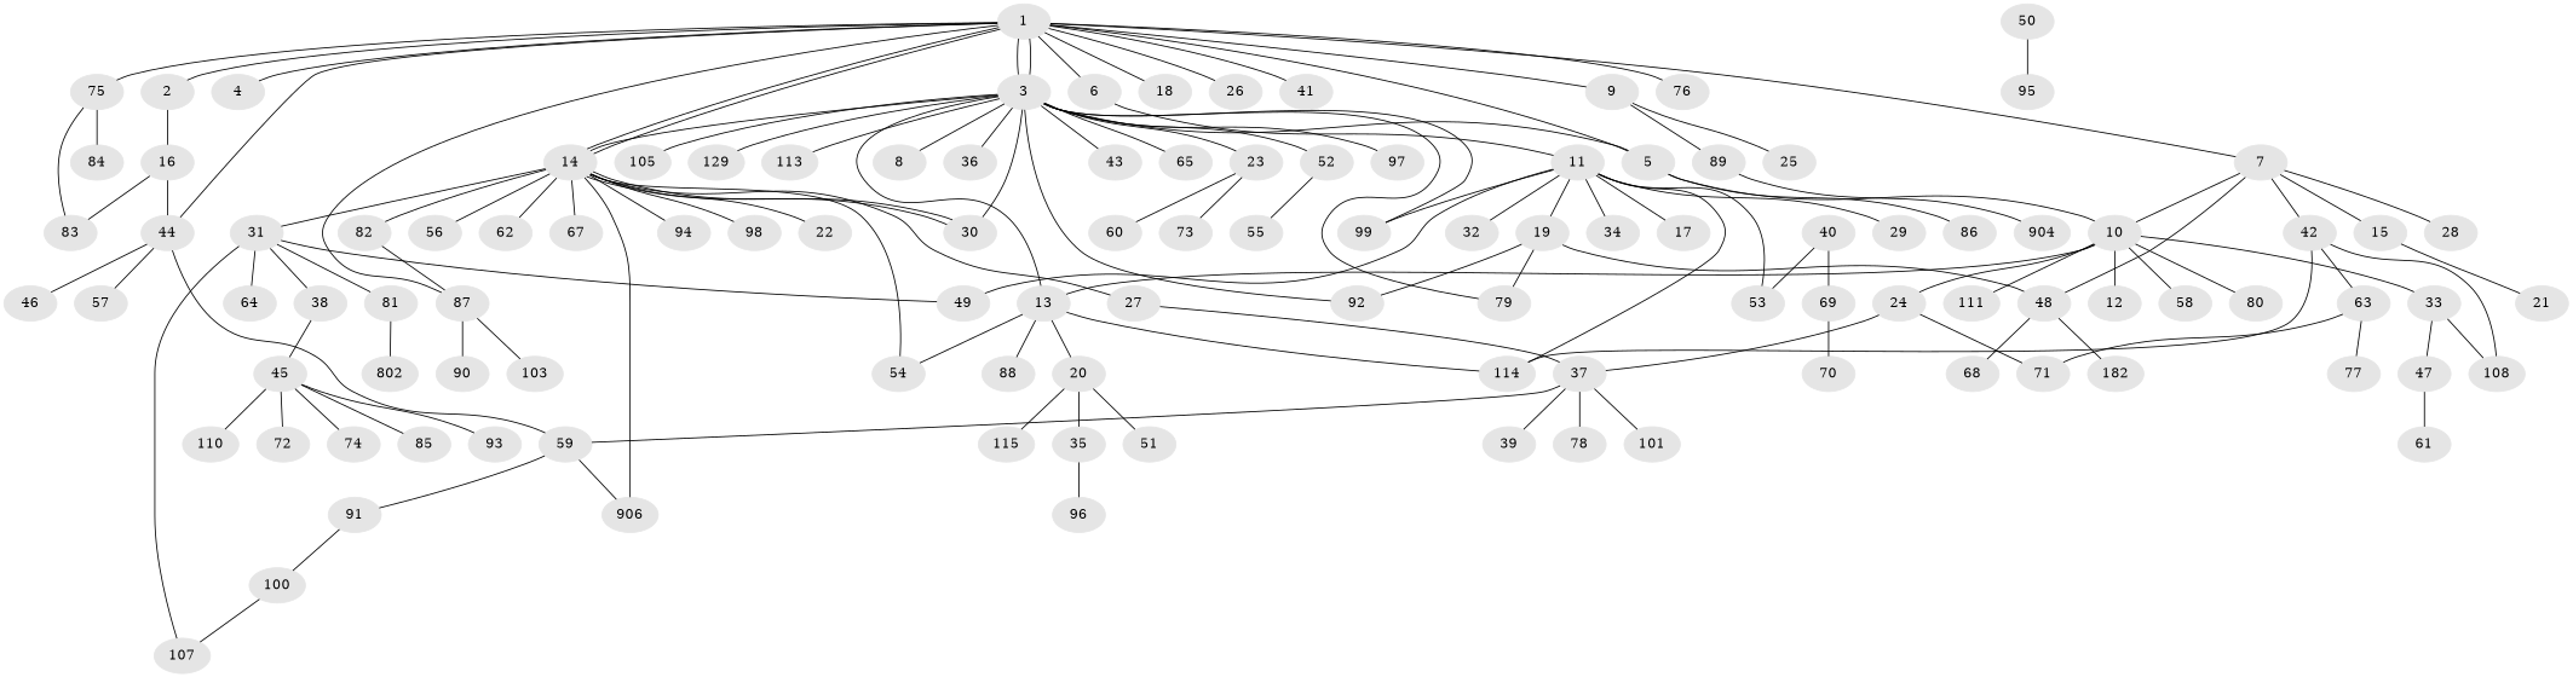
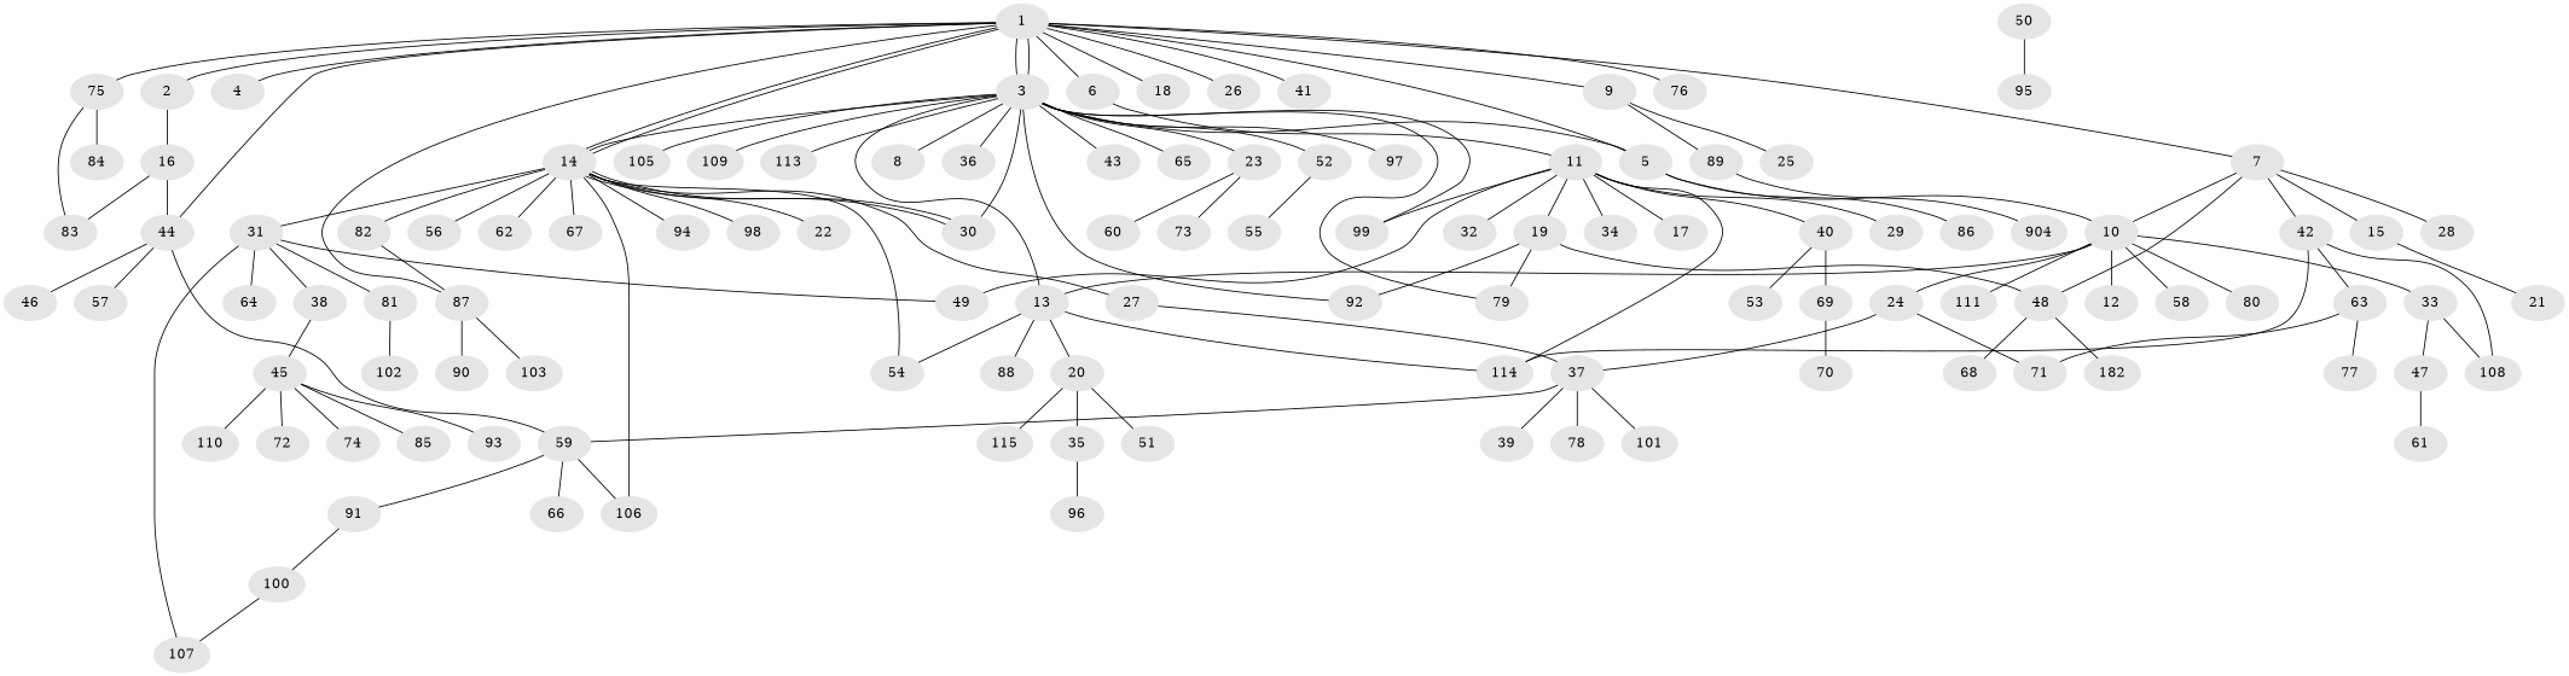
  graph {
    node [color=gray90 style=filled]
    1
    2
    3
    4
    5
    6
    7
    9
    14
    18
    26
    41
    44
    75
    76
    87
    16
    8
    13
    23
    30
    36
    43
    52
    65
    79
    92
    97
    99
    105
-   109 [label=129]
+   109
    113
    10
    86
    11
    15
    28
    42
    48
    25
    89
    54
    22
    27
    31
    56
    62
    67
    82
    94
    98
-   106 [label=906]
+   106
    59
    46
    57
    83
    84
    90
    103
    114
    20
    88
    60
    73
    55
    12
    24
    33
    58
    80
    111
    17
    19
    29
    32
    34
    40
    49
    21
    108
    63
    68
    n83 [label=182]
    50
    95
    n86 [label=904]
    37
    71
    47
    53
    69
    35
    51
    115
    38
    64
    81
    107
    96
    39
    78
    101
    45
-   102 [label=802]
+   102
    61
+   66
    91
    72
    74
    85
    93
    110
    70
    77
    100
    1 -- 2
    1 -- 3
    1 -- 3
    1 -- 4
    1 -- 5
    1 -- 6
    1 -- 7
    1 -- 9
    1 -- 14
    1 -- 14
    1 -- 18
    1 -- 26
    1 -- 41
    1 -- 44
    1 -- 75
    1 -- 76
    1 -- 87
    2 -- 16
    3 -- 5
    3 -- 14
    3 -- 8
    3 -- 13
    3 -- 23
    3 -- 30
    3 -- 36
    3 -- 43
    3 -- 52
    3 -- 65
    3 -- 79
    3 -- 92
    3 -- 97
    3 -- 99
    3 -- 105
    3 -- 109
    3 -- 113
    5 -- 10
    5 -- 86
    6 -- 11
    7 -- 10
    7 -- 15
    7 -- 28
    7 -- 42
    7 -- 48
    9 -- 25
    9 -- 89
    14 -- 30
    14 -- 30
    14 -- 54
    14 -- 22
    14 -- 27
    14 -- 31
    14 -- 56
    14 -- 62
    14 -- 67
    14 -- 82
    14 -- 94
    14 -- 98
    14 -- 106
    44 -- 59
    44 -- 46
    44 -- 57
    75 -- 83
    75 -- 84
    87 -- 90
    87 -- 103
    16 -- 44
    16 -- 83
    13 -- 54
    13 -- 114
    13 -- 20
    13 -- 88
    23 -- 60
    23 -- 73
    52 -- 55
    10 -- 13
    10 -- 12
    10 -- 24
    10 -- 33
    10 -- 58
    10 -- 80
    10 -- 111
    11 -- 99
    11 -- 114
    11 -- 17
    11 -- 19
    11 -- 29
    11 -- 32
    11 -- 34
-   11 -- 53
+   11 -- 40
    11 -- 49
    15 -- 21
    42 -- 114
    42 -- 108
    42 -- 63
    48 -- 68
    48 -- n83
    89 -- n86
    27 -- 37
    31 -- 49
    31 -- 38
    31 -- 64
    31 -- 81
    31 -- 107
    82 -- 87
    59 -- 106
+   59 -- 66
    59 -- 91
    20 -- 35
    20 -- 51
    20 -- 115
    24 -- 37
    24 -- 71
    33 -- 108
    33 -- 47
    19 -- 79
    19 -- 92
    19 -- 48
    40 -- 53
    40 -- 69
    63 -- 71
    63 -- 77
    50 -- 95
    37 -- 59
    37 -- 39
    37 -- 78
    37 -- 101
    47 -- 61
    69 -- 70
    35 -- 96
    38 -- 45
    81 -- 102
    45 -- 72
    45 -- 74
    45 -- 85
    45 -- 93
    45 -- 110
    91 -- 100
    100 -- 107
  }
